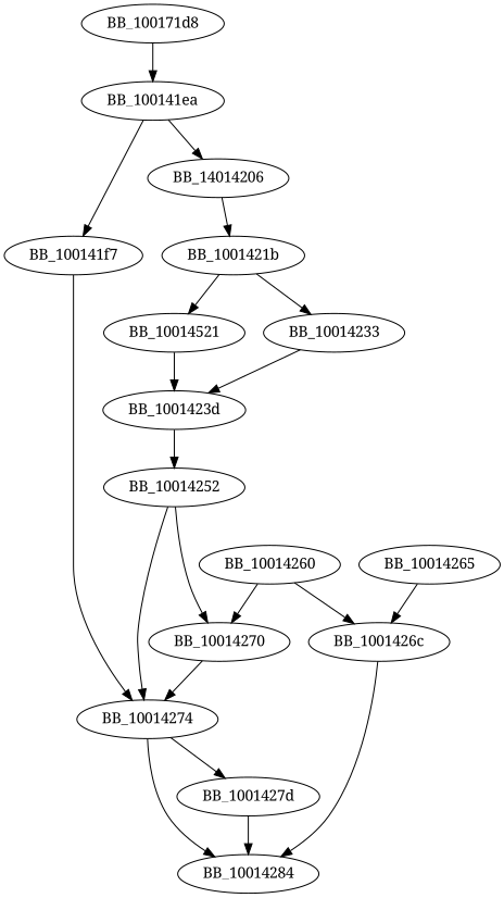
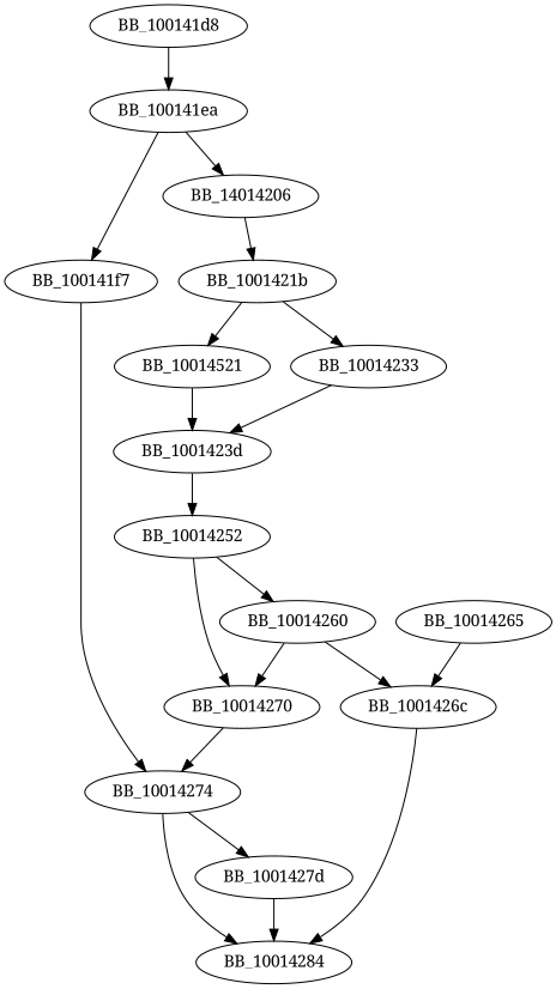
  digraph {
    fontname="Noto Serif"
    node [fontname="Noto Serif"]
    edge [fontname="Noto Serif"]
-   BB_100141d8 [label=BB_100171d8]
+   BB_100141d8
    BB_100141ea
    BB_100141f7
    n4 [label=BB_14014206]
    BB_10014274
    BB_1001421b
    BB_10014284
    BB_1001427d
    n9 [label=BB_10014521]
    BB_10014233
    BB_1001423d
    n12 [label=BB_10014252]
    BB_10014260
    BB_10014270
    BB_1001426c
    BB_10014265
    BB_100141d8 -> BB_100141ea
    BB_100141ea -> BB_100141f7
    BB_100141ea -> n4
    BB_100141f7 -> BB_10014274
    n4 -> BB_1001421b
    BB_10014274 -> BB_10014284
    BB_10014274 -> BB_1001427d
    BB_1001421b -> n9
    BB_1001421b -> BB_10014233
    BB_1001427d -> BB_10014284
    n9 -> BB_1001423d
    BB_10014233 -> BB_1001423d
    BB_1001423d -> n12
-   n12 -> BB_10014274
+   n12 -> BB_10014260
    n12 -> BB_10014270
    BB_10014260 -> BB_10014270
    BB_10014260 -> BB_1001426c
    BB_10014270 -> BB_10014274
    BB_1001426c -> BB_10014284
    BB_10014265 -> BB_1001426c
  }
